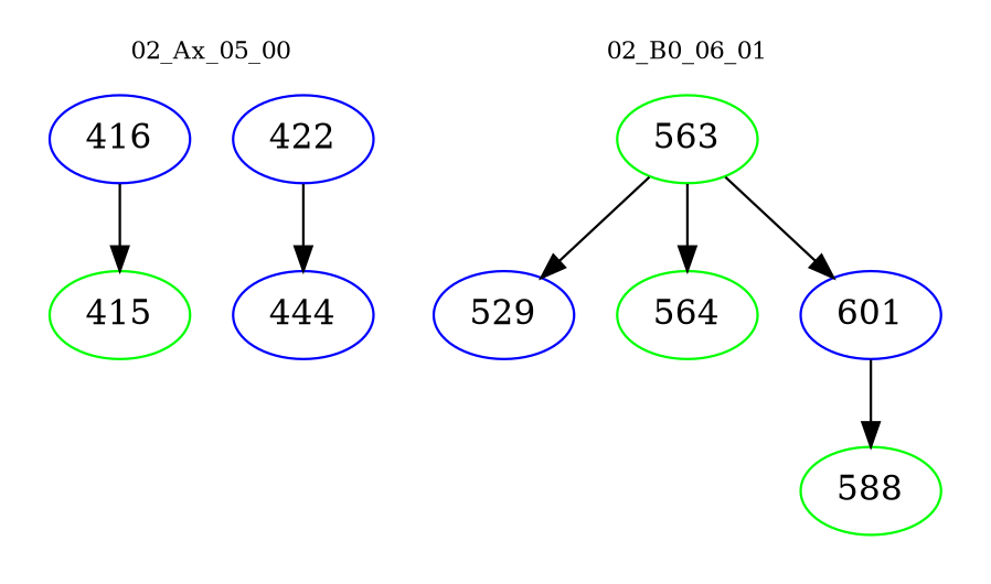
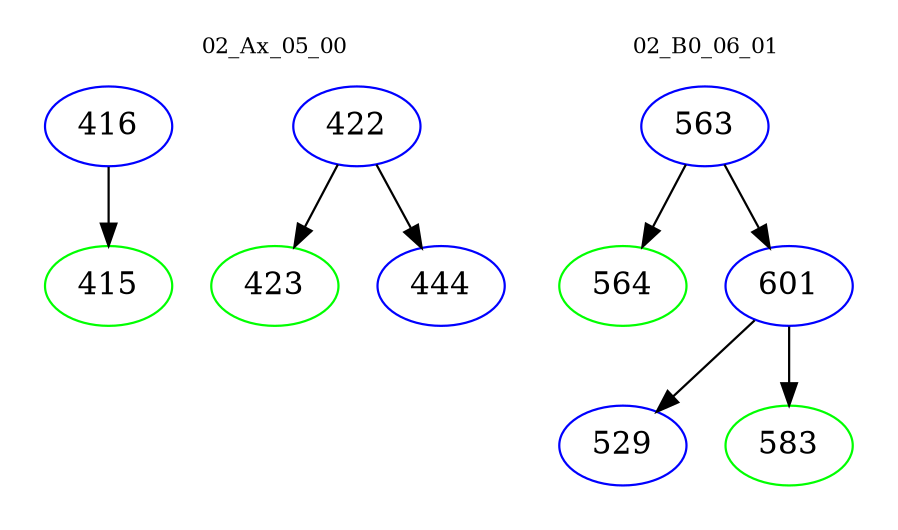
  digraph {
    node [color=blue]
    edge [color=black]
    n1 [label=422]
    n2 [label=416]
+   n3 [color=green label=423]
    n4 [label=444]
    n5 [color=green label=415]
-   n6 [color=green label=563]
+   n6 [label=563]
    n7 [label=529]
    n8 [color=green label=564]
    n9 [label=601]
-   n10 [color=green label=588]
+   n10 [color=green label=583]
    subgraph cluster_1 {
      color=white
      fontsize=10
      label="02_Ax_05_00"
      n1
      n2
+     n3
      n4
      n5
    }
    subgraph cluster_2 {
      color=white
      fontsize=10
      label="02_B0_06_01"
      n6
      n7
      n8
      n9
      n10
    }
+   n1 -> n3
    n1 -> n4
    n2 -> n5
-   n6 -> n7
+   n9 -> n7
    n6 -> n8
    n6 -> n9
    n9 -> n10
  }
